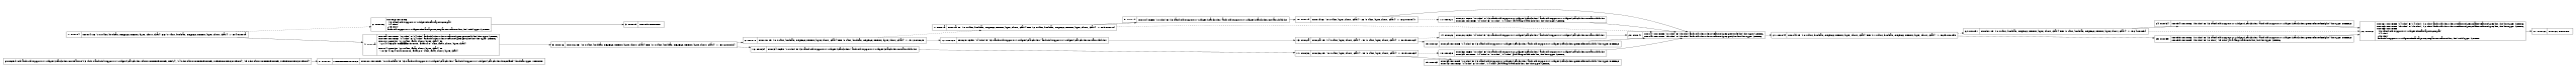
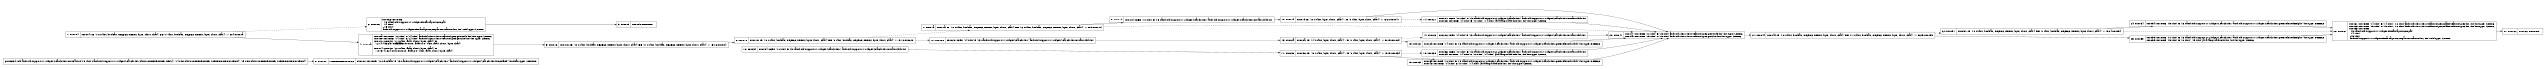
  digraph {
    rankdir=LR
    node [shape=record]
    n1 [label="{0\:\ 0x0000|MTH_ENTER_BLOCK\l|0x0000: INVOKE  (r0 I:boolean) = (r3 I:android.support.v7.widget.SearchView) android.support.v7.widget.SearchView.isIconified():boolean type: VIRTUAL \l}"]
    n2 [label="{1\:\ 0x0004|0x0004: IF  (r0 I:?[int, boolean, OBJECT, ARRAY, byte, short, char]) == (0 ?[int, boolean, OBJECT, ARRAY, byte, short, char])  \-\> B:4:0x000a \l}"]
    n3 [label="{2\:\ 0x0006|0x0006: INVOKE  \l  (r3 I:android.support.v7.widget.LinearLayoutCompat)\l  (r4 I:int)\l  (r5 I:int)\l android.support.v7.widget.LinearLayoutCompat.onMeasure(int, int):void type: SUPER \l}"]
    n4 [label="{4\:\ 0x000a|0x000a: INVOKE  (r0 I:int) = (r4 I:int) android.view.View.MeasureSpec.getMode(int):int type: STATIC \l0x000e: INVOKE  (r4 I:int) = (r4 I:int) android.view.View.MeasureSpec.getSize(int):int type: STATIC \l0x0012: CONST  (r1 I:?[int, float, short, byte, char]) = \l  (\-2147483648(0xffffffff80000000, float:\-0.0) ?[int, float, short, byte, char])\l \l0x0014: CONST  (r2 I:?[int, float, short, byte, char]) = \l  (1073741824(0x40000000, float:2.0) ?[int, float, short, byte, char])\l \l}"]
    n5 [label="{3\:\ 0x0009|0x0009: RETURN   \l}"]
    n6 [label="{5\:\ 0x0016|0x0016: IF  (r0 I:?[int, boolean, OBJECT, ARRAY, byte, short, char]) == (r1 I:?[int, boolean, OBJECT, ARRAY, byte, short, char])  \-\> B:16:0x0034 \l}"]
    n7 [label="{6\:\ 0x0018|0x0018: IF  (r0 I:?[int, boolean, OBJECT, ARRAY, byte, short, char]) == (0 ?[int, boolean, OBJECT, ARRAY, byte, short, char])  \-\> B:12:0x0028 \l}"]
    n8 [label="{16\:\ 0x0034|0x0034: IGET  (r0 I:int) = (r3 I:android.support.v7.widget.SearchView) android.support.v7.widget.SearchView.mMaxWidth int \l}"]
    n9 [label="{7\:\ 0x001a|0x001a: IF  (r0 I:?[int, boolean, OBJECT, ARRAY, byte, short, char]) == (r2 I:?[int, boolean, OBJECT, ARRAY, byte, short, char])  \-\> B:9:0x001d \l}"]
    n10 [label="{12\:\ 0x0028|0x0028: IGET  (r4 I:int) = (r3 I:android.support.v7.widget.SearchView) android.support.v7.widget.SearchView.mMaxWidth int \l}"]
    n11 [label="{17\:\ 0x0036|0x0036: IF  (r0 I:?[int, byte, short, char]) \<= (0 ?[int, byte, short, char])  \-\> B:19:0x003f \l}"]
    n12 [label="{9\:\ 0x001d|0x001d: IGET  (r0 I:int) = (r3 I:android.support.v7.widget.SearchView) android.support.v7.widget.SearchView.mMaxWidth int \l}"]
    n13 [label="{20\:\ 0x0047|0x0047: INVOKE  (r0 I:int) = (r5 I:int) android.view.View.MeasureSpec.getMode(int):int type: STATIC \l0x004b: INVOKE  (r5 I:int) = (r5 I:int) android.view.View.MeasureSpec.getSize(int):int type: STATIC \l}"]
    n14 [label="{13\:\ 0x002a|0x002a: IF  (r4 I:?[int, byte, short, char]) \<= (0 ?[int, byte, short, char])  \-\> B:15:0x002f \l}"]
    n15 [label="{10\:\ 0x001f|0x001f: IF  (r0 I:?[int, byte, short, char]) \<= (0 ?[int, byte, short, char])  \-\> B:20:0x0047 \l}"]
    n16 [label="{21\:\ 0x004f|0x004f: IF  (r0 I:?[int, boolean, OBJECT, ARRAY, byte, short, char]) == (r1 I:?[int, boolean, OBJECT, ARRAY, byte, short, char])  \-\> B:25:0x0059 \l}"]
    n17 [label="{11\:\ 0x0021|0x0021: IGET  (r0 I:int) = (r3 I:android.support.v7.widget.SearchView) android.support.v7.widget.SearchView.mMaxWidth int \l0x0023: INVOKE  (r4 I:int) = (r0 I:int), (r4 I:int) java.lang.Math.min(int, int):int type: STATIC \l}"]
    n18 [label="{14\:\ 0x002c|0x002c: IGET  (r4 I:int) = (r3 I:android.support.v7.widget.SearchView) android.support.v7.widget.SearchView.mMaxWidth int \l}"]
    n19 [label="{15\:\ 0x002f|0x002f: INVOKE  (r4 I:int) = (r3 I:android.support.v7.widget.SearchView) android.support.v7.widget.SearchView.getPreferredWidth():int type: DIRECT \l}"]
    n20 [label="{18\:\ 0x0038|0x0038: IGET  (r0 I:int) = (r3 I:android.support.v7.widget.SearchView) android.support.v7.widget.SearchView.mMaxWidth int \l0x003a: INVOKE  (r4 I:int) = (r0 I:int), (r4 I:int) java.lang.Math.min(int, int):int type: STATIC \l}"]
    n21 [label="{19\:\ 0x003f|0x003f: INVOKE  (r0 I:int) = (r3 I:android.support.v7.widget.SearchView) android.support.v7.widget.SearchView.getPreferredWidth():int type: DIRECT \l0x0043: INVOKE  (r4 I:int) = (r0 I:int), (r4 I:int) java.lang.Math.min(int, int):int type: STATIC \l}"]
    n22 [label="{22\:\ 0x0051|0x0051: IF  (r0 I:?[int, boolean, OBJECT, ARRAY, byte, short, char]) == (0 ?[int, boolean, OBJECT, ARRAY, byte, short, char])  \-\> B:24:0x0054 \l}"]
    n23 [label="{25\:\ 0x0059|0x0059: INVOKE  (r0 I:int) = (r3 I:android.support.v7.widget.SearchView) android.support.v7.widget.SearchView.getPreferredHeight():int type: DIRECT \l0x005d: INVOKE  (r5 I:int) = (r0 I:int), (r5 I:int) java.lang.Math.min(int, int):int type: STATIC \l}"]
    n24 [label="{24\:\ 0x0054|0x0054: INVOKE  (r5 I:int) = (r3 I:android.support.v7.widget.SearchView) android.support.v7.widget.SearchView.getPreferredHeight():int type: DIRECT \l}"]
    n25 [label="{26\:\ 0x0061|0x0061: INVOKE  (r4 I:int) = (r4 I:int), (r2 I:int) android.view.View.MeasureSpec.makeMeasureSpec(int, int):int type: STATIC \l0x0065: INVOKE  (r5 I:int) = (r5 I:int), (r2 I:int) android.view.View.MeasureSpec.makeMeasureSpec(int, int):int type: STATIC \l0x0069: INVOKE  \l  (r3 I:android.support.v7.widget.LinearLayoutCompat)\l  (r4 I:int)\l  (r5 I:int)\l android.support.v7.widget.LinearLayoutCompat.onMeasure(int, int):void type: SUPER \l}"]
    n26 [label="{27\:\ 0x006c|0x006c: RETURN   \l}"]
    n27 [label="{protected void android.support.v7.widget.SearchView.onMeasure((r3 'this' I:android.support.v7.widget.SearchView A[IMMUTABLE_TYPE, THIS]), (r4 I:int A[IMMUTABLE_TYPE, METHOD_ARGUMENT]), (r5 I:int A[IMMUTABLE_TYPE, METHOD_ARGUMENT])) }"]
    n2 -> n3 [style=dashed]
    n2 -> n4
    n3 -> n5
    n4 -> n6
    n6 -> n7 [style=solid]
-   n6 -> n8
    n7 -> n9 [style=dashed]
    n7 -> n10
    n8 -> n11
    n9 -> n12
    n9 -> n13 [style=dashed]
    n10 -> n14
    n11 -> n20 [style=dashed]
    n11 -> n21
    n12 -> n15
    n13 -> n16
    n14 -> n18 [style=dashed]
    n14 -> n19
    n15 -> n13
    n15 -> n17 [style=dashed]
    n16 -> n22 [style=dashed]
    n16 -> n23
    n17 -> n13
    n18 -> n13
    n19 -> n13
    n20 -> n13
+   n21 -> n13
    n22 -> n24
    n22 -> n25 [style=dashed]
    n23 -> n25
    n24 -> n25
    n25 -> n26
    n27 -> n1
  }
